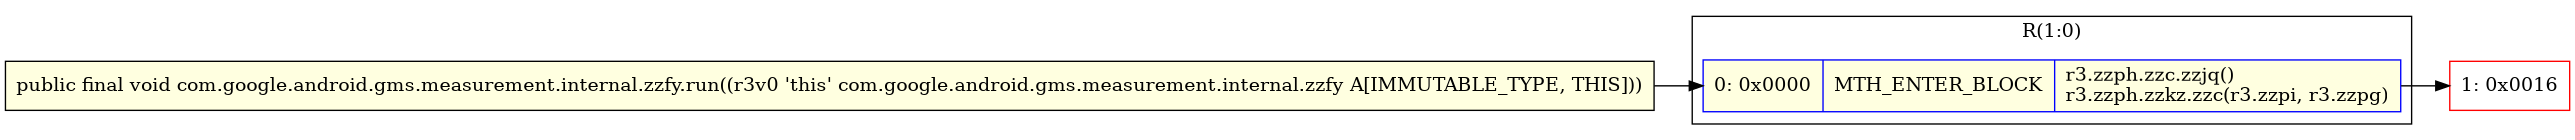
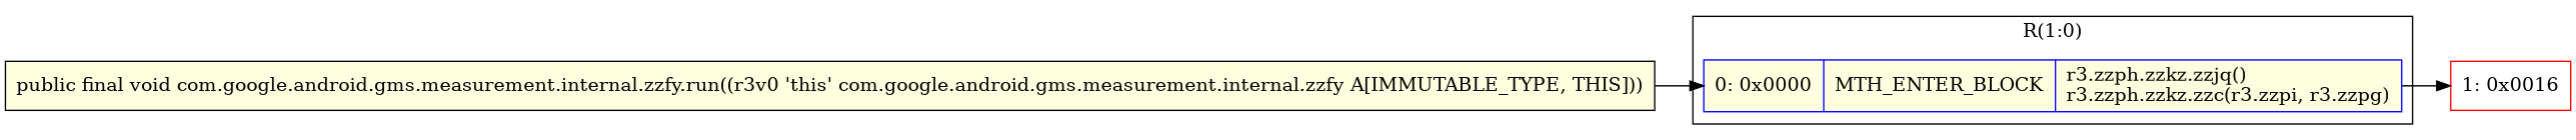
  digraph {
    rankdir=LR
    node [shape=record style=filled fillcolor=lightyellow]
    edge [style=solid arrowhead=normal]
-   n1 [color=blue label="{0\:\ 0x0000|MTH_ENTER_BLOCK\l|r3.zzph.zzc.zzjq()\lr3.zzph.zzkz.zzc(r3.zzpi, r3.zzpg)\l}"]
+   n1 [color=blue label="{0\:\ 0x0000|MTH_ENTER_BLOCK\l|r3.zzph.zzkz.zzjq()\lr3.zzph.zzkz.zzc(r3.zzpi, r3.zzpg)\l}"]
    n2 [color=red label="{1\:\ 0x0016}" fillcolor=white]
    n3 [label="{public final void com.google.android.gms.measurement.internal.zzfy.run((r3v0 'this' com.google.android.gms.measurement.internal.zzfy A[IMMUTABLE_TYPE, THIS])) }"]
    subgraph cluster_1 {
      label="R(1:0)"
      n1
    }
    n1 -> n2
    n3 -> n1
  }
